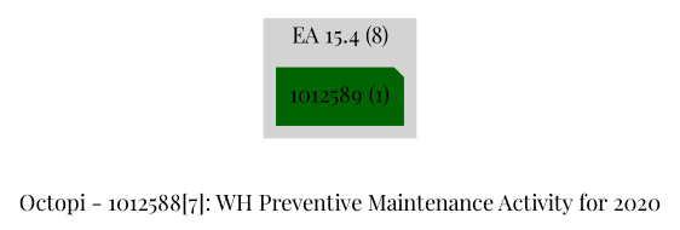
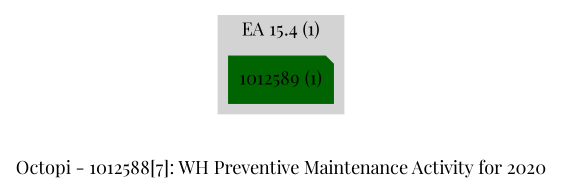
  digraph {
    label="Octopi - 1012588[7]: WH Preventive Maintenance Activity for 2020"
    ranksep=.1
    fontname="Playfair Display"
    "1012589 (1)" [color=darkgreen style=filled shape=note fontname="Playfair Display"]
    subgraph cluster_1 {
      color=lightgrey
-     label="EA 15.4 (8)"
+     label="EA 15.4 (1)"
      style=filled
      "1012589 (1)"
    }
  }
